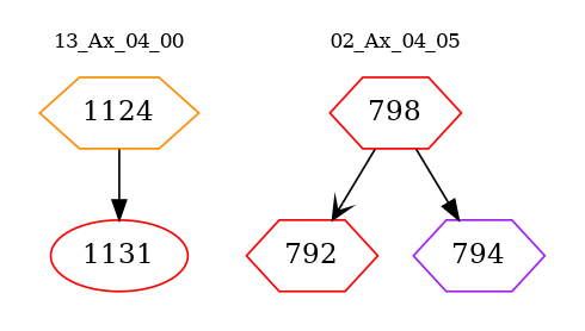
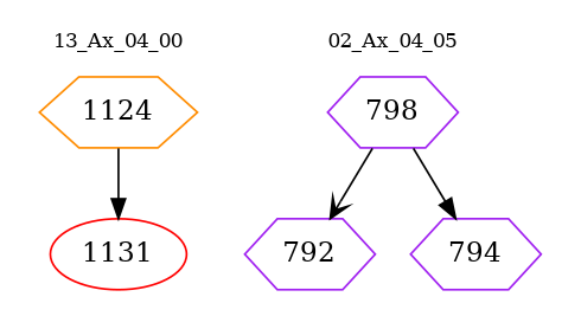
  digraph {
    node [color=red shape=hexagon]
    edge [arrowhead=normal color=black]
    n1 [color=darkorange label=1124]
    n2 [label=1131 shape=ellipse]
-   n3 [label=798]
-   n4 [label=792]
+   n3 [color=purple label=798]
+   n4 [color=purple label=792]
    n5 [color=purple label=794]
    subgraph cluster_1 {
      color=white
      fontsize=10
      label="13_Ax_04_00"
      n1
      n2
    }
    subgraph cluster_2 {
      color=white
      fontsize=10
      label="02_Ax_04_05"
      n3
      n4
      n5
    }
    n1 -> n2
    n3 -> n4 [arrowhead=vee]
    n3 -> n5
  }
